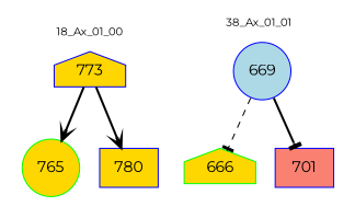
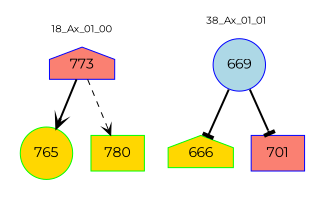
  digraph {
    fontname=Montserrat
    node [color=blue fillcolor=gold fontname=Montserrat shape=house style=filled]
    edge [arrowhead=vee color=black fontname=Montserrat style=bold]
-   n1 [label=773]
+   n1 [fillcolor=salmon label=773]
    n2 [color=green label=765 shape=circle]
-   n3 [label=780 shape=box]
+   n3 [color=green label=780 shape=box]
    n4 [fillcolor=lightblue label=669 shape=circle]
    n5 [color=green label=666]
    n6 [fillcolor=salmon label=701 shape=box]
    subgraph cluster_1 {
      color=white
      fontsize=10
      label="18_Ax_01_00"
      n1
      n2
      n3
    }
    subgraph cluster_2 {
      color=white
      fontsize=10
      label="38_Ax_01_01"
      n4
      n5
      n6
    }
    n1 -> n2
-   n1 -> n3
-   n4 -> n5 [arrowhead=tee style=dashed]
+   n1 -> n3 [style=dashed]
+   n4 -> n5 [arrowhead=tee]
    n4 -> n6 [arrowhead=tee]
  }
